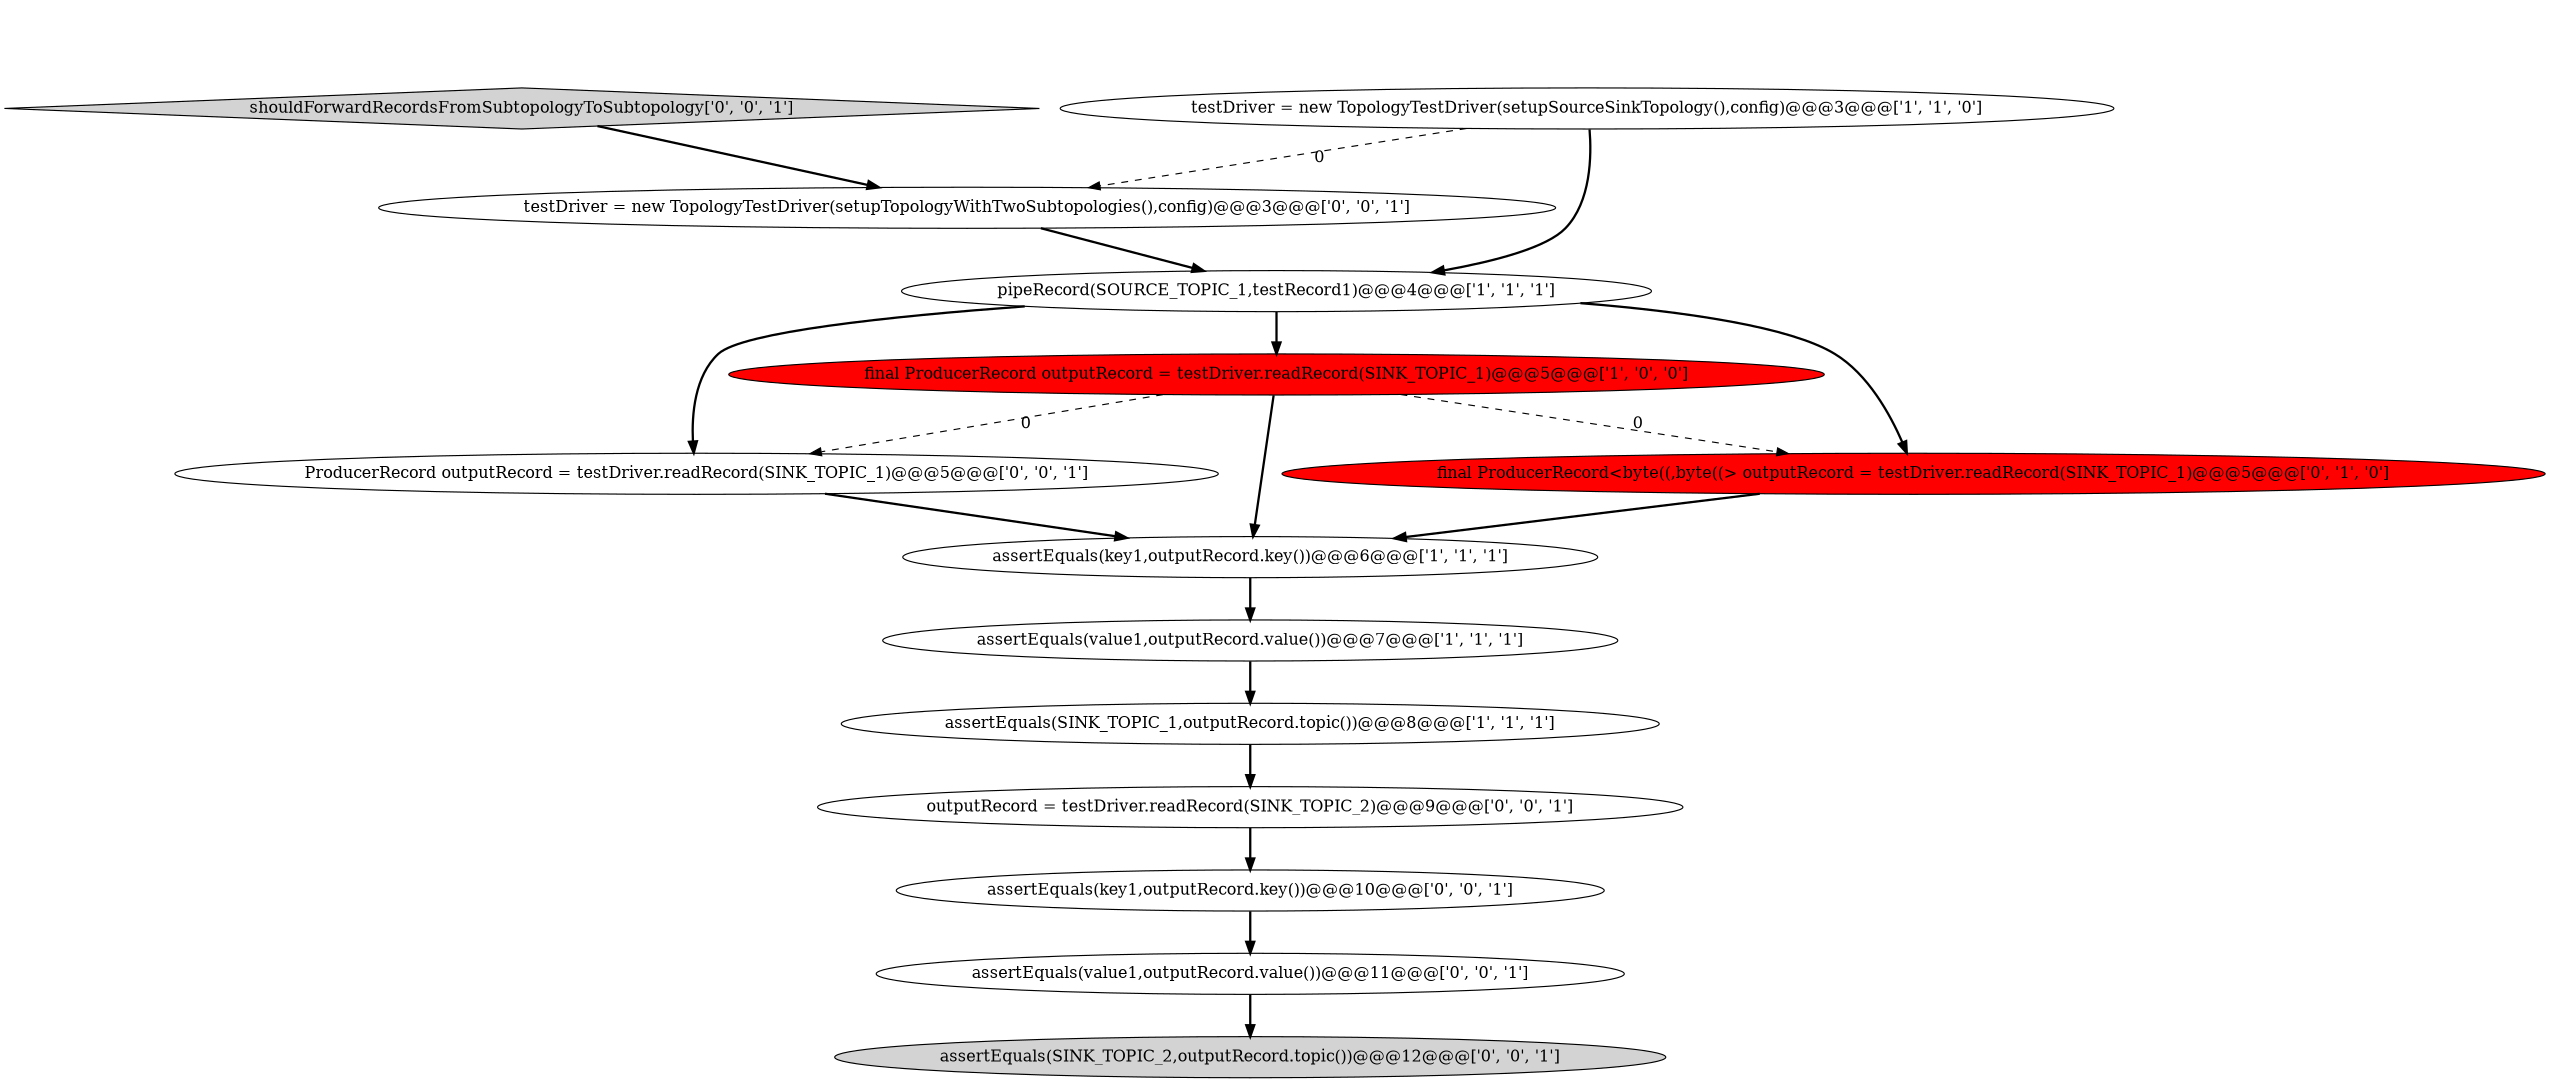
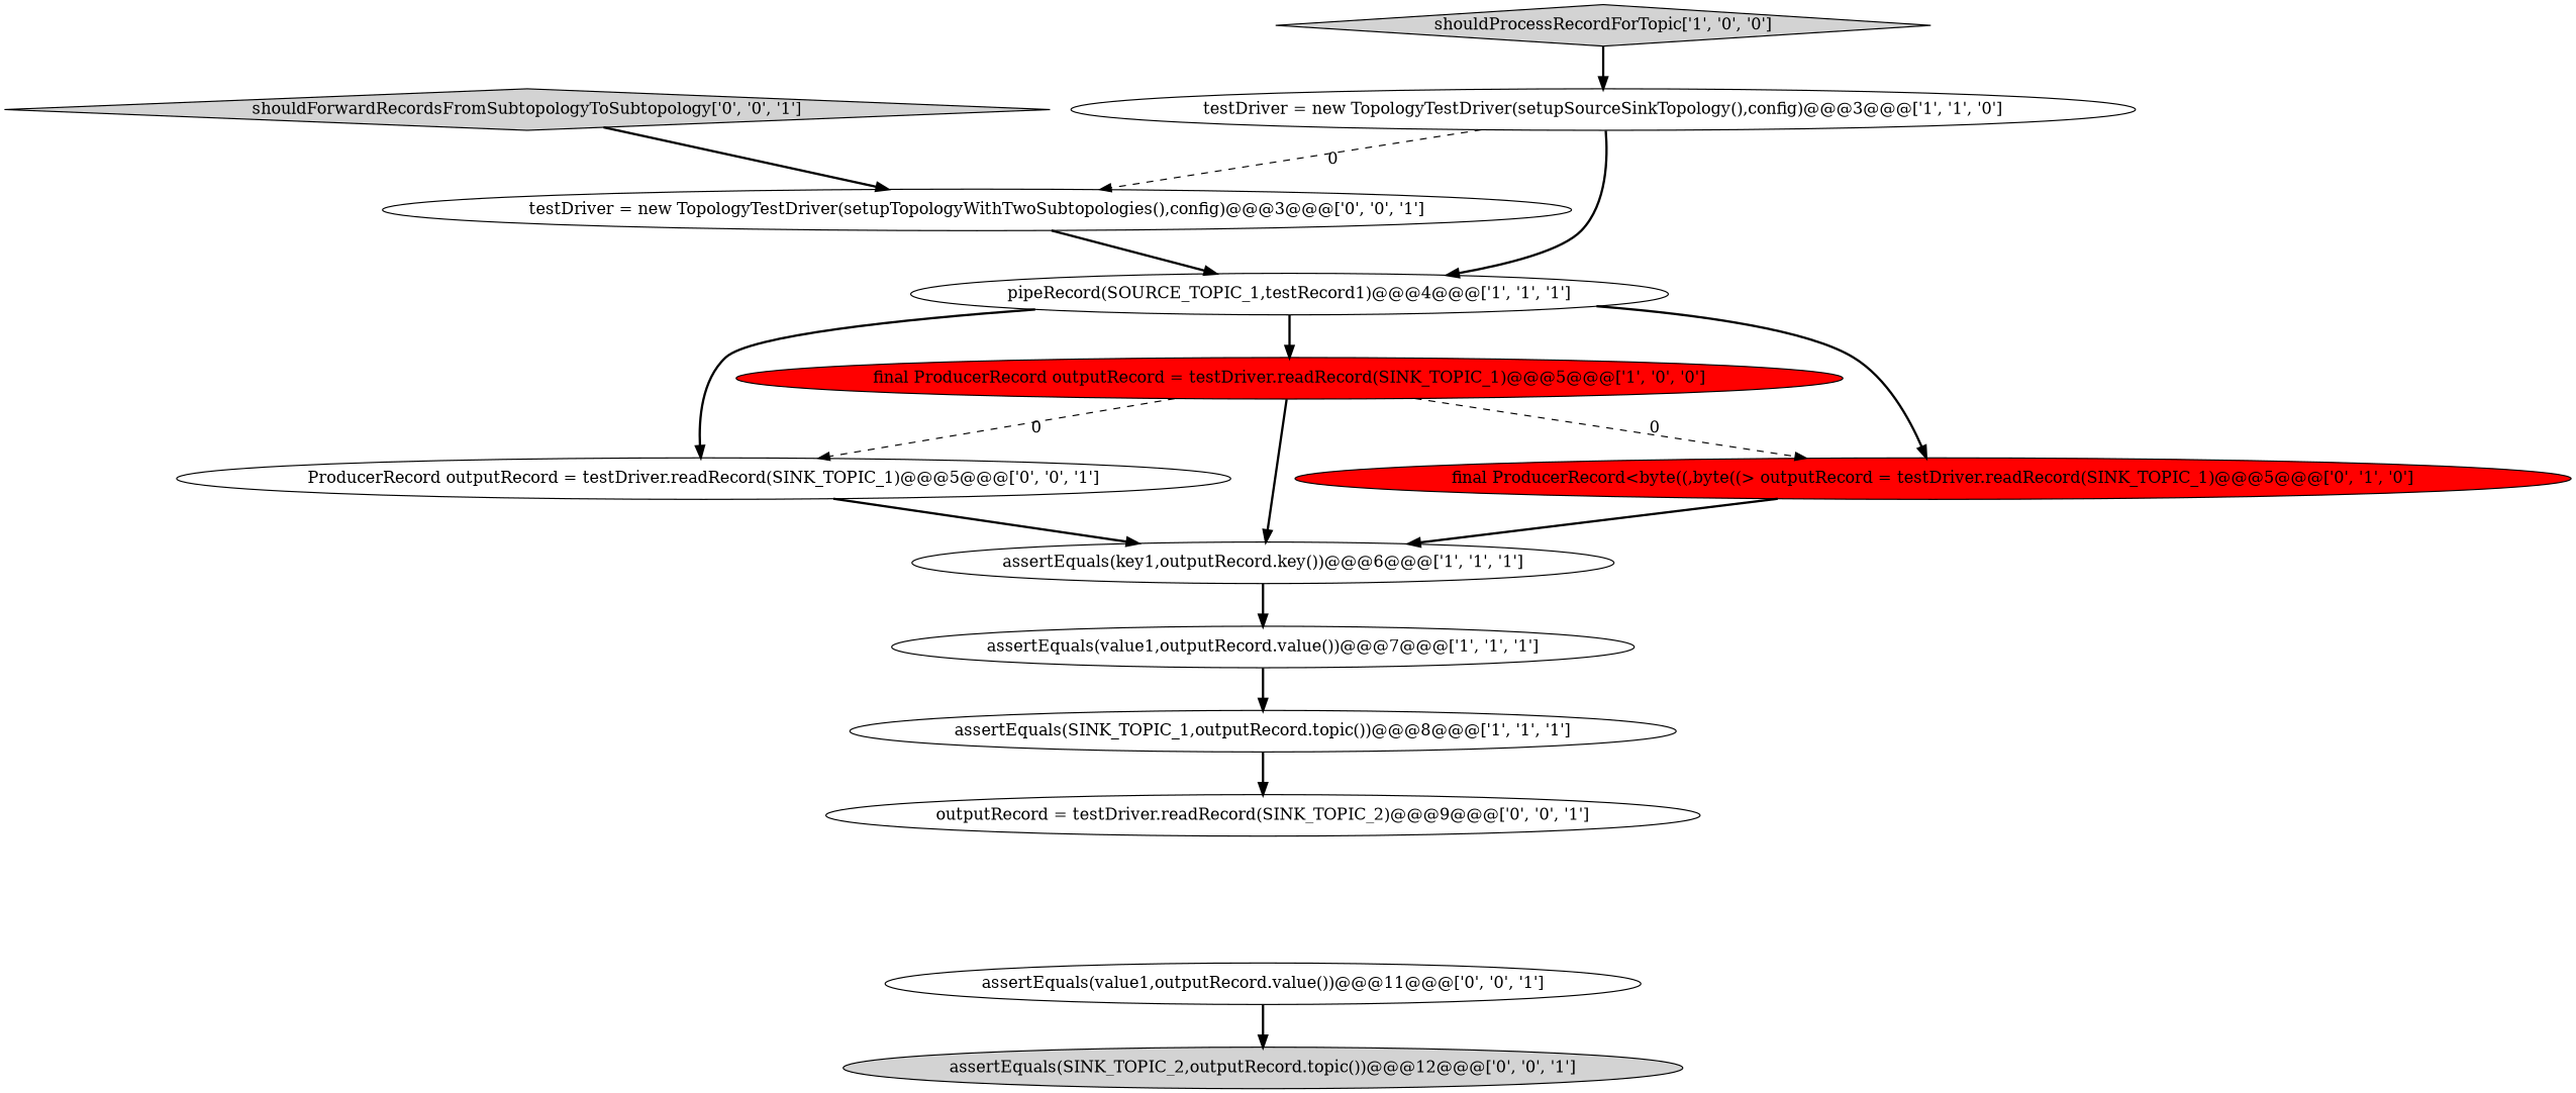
  digraph {
    node [fillcolor=white shape=ellipse style=filled]
    edge [style=bold]
    n1 [label="assertEquals(value1,outputRecord.value())@@@7@@@['1', '1', '1']"]
    n2 [label="assertEquals(SINK_TOPIC_1,outputRecord.topic())@@@8@@@['1', '1', '1']"]
    n3 [label="outputRecord = testDriver.readRecord(SINK_TOPIC_2)@@@9@@@['0', '0', '1']"]
    n4 [fillcolor=red label="final ProducerRecord outputRecord = testDriver.readRecord(SINK_TOPIC_1)@@@5@@@['1', '0', '0']"]
    n5 [label="ProducerRecord outputRecord = testDriver.readRecord(SINK_TOPIC_1)@@@5@@@['0', '0', '1']"]
    n6 [label="assertEquals(key1,outputRecord.key())@@@6@@@['1', '1', '1']"]
    n7 [fillcolor=red label="final ProducerRecord<byte((,byte((> outputRecord = testDriver.readRecord(SINK_TOPIC_1)@@@5@@@['0', '1', '0']"]
    n8 [fillcolor=lightgray label="shouldForwardRecordsFromSubtopologyToSubtopology['0', '0', '1']" shape=diamond]
    n9 [label="testDriver = new TopologyTestDriver(setupTopologyWithTwoSubtopologies(),config)@@@3@@@['0', '0', '1']"]
    n10 [label="pipeRecord(SOURCE_TOPIC_1,testRecord1)@@@4@@@['1', '1', '1']"]
-   n11 [label="assertEquals(key1,outputRecord.key())@@@10@@@['0', '0', '1']"]
    n12 [label="assertEquals(value1,outputRecord.value())@@@11@@@['0', '0', '1']"]
    n13 [fillcolor=lightgray label="assertEquals(SINK_TOPIC_2,outputRecord.topic())@@@12@@@['0', '0', '1']"]
    n14 [label="testDriver = new TopologyTestDriver(setupSourceSinkTopology(),config)@@@3@@@['1', '1', '0']"]
+   n15 [fillcolor=lightgray label="shouldProcessRecordForTopic['1', '0', '0']" shape=diamond]
    n1 -> n2
    n2 -> n3
-   n3 -> n11
    n4 -> n5 [label=0 style=dashed]
    n4 -> n6
    n4 -> n7 [label=0 style=dashed]
    n5 -> n6
    n6 -> n1
    n7 -> n6
    n8 -> n9
    n9 -> n10
    n10 -> n4
    n10 -> n5
    n10 -> n7
-   n11 -> n12
    n12 -> n13
    n14 -> n9 [label=0 style=dashed]
    n14 -> n10
+   n15 -> n14
  }
